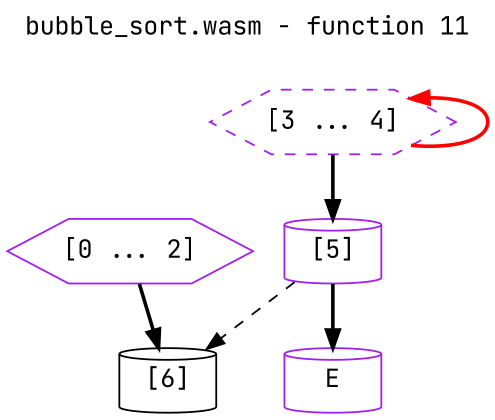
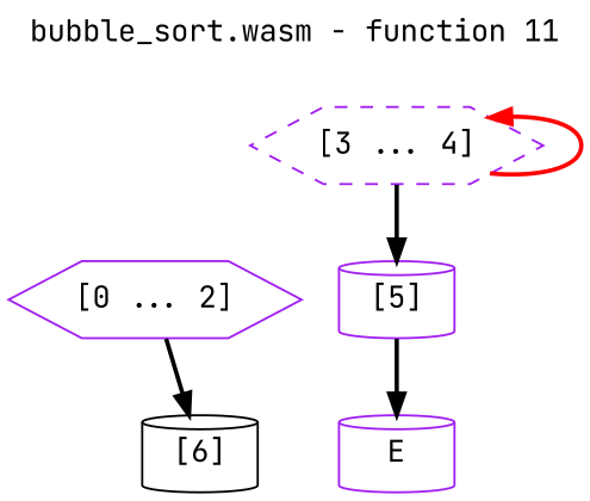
  digraph {
    fontname="JetBrains Mono"
    label="bubble_sort.wasm - function 11"
    labelfontcolor=black
    labelfontname=Helvetica
    labelfontsize=16
    labelloc=t
    node [color=purple fontname="JetBrains Mono" shape=cylinder style=solid]
    edge [fontname="JetBrains Mono" style=bold]
    E [style=""]
    n2 [label="[0 ... 2]" shape=hexagon]
    n3 [color=black label="[6]"]
    n4 [label="[3 ... 4]" shape=hexagon style=dashed]
    n5 [label="[5]"]
    n2 -> n3
    n4 -> n4 [color=red dir=back]
    n4 -> n5
    n5 -> E
-   n5 -> n3 [style=dashed]
  }
